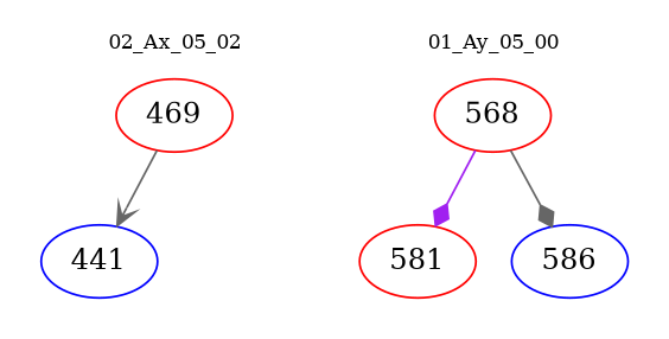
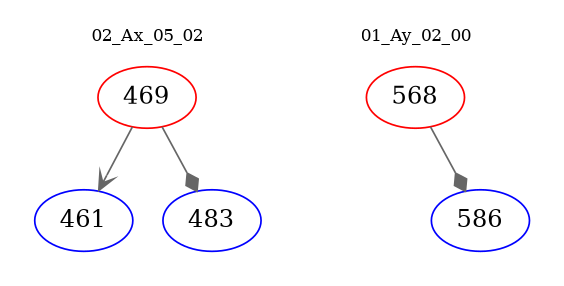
  digraph {
    node [color=red]
    edge [arrowhead=diamond color=gray40]
    n1 [label=469]
-   n2 [color=blue label=441]
+   n2 [color=blue label=461]
+   n3 [color=blue label=483]
    n4 [label=568]
-   n5 [label=581]
    n6 [color=blue label=586]
    subgraph cluster_1 {
      color=white
      fontsize=10
      label="02_Ax_05_02"
      n1
      n2
+     n3
    }
    subgraph cluster_2 {
      color=white
      fontsize=10
-     label="01_Ay_05_00"
+     label="01_Ay_02_00"
      n4
-     n5
      n6
    }
    n1 -> n2 [arrowhead=vee]
-   n4 -> n5 [color=purple]
+   n1 -> n3
    n4 -> n6
  }
